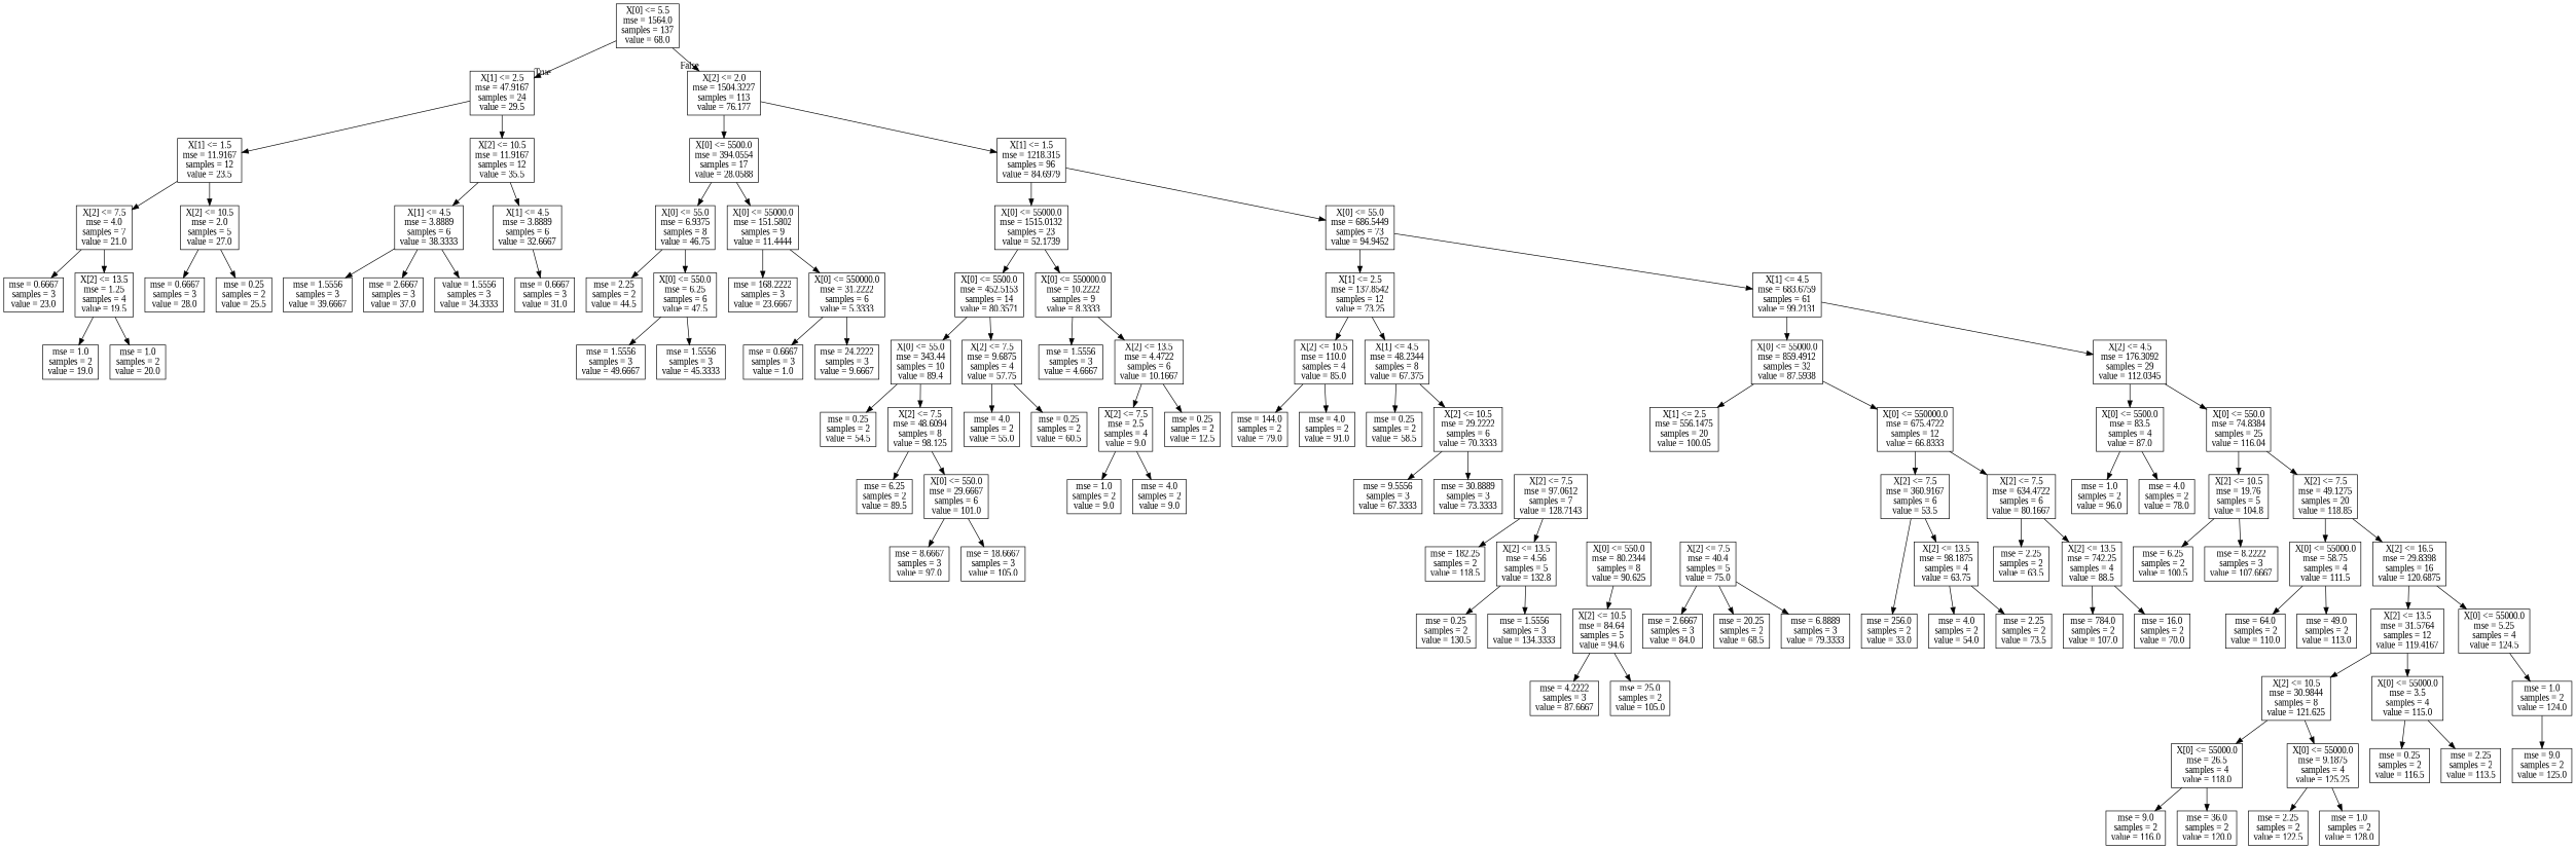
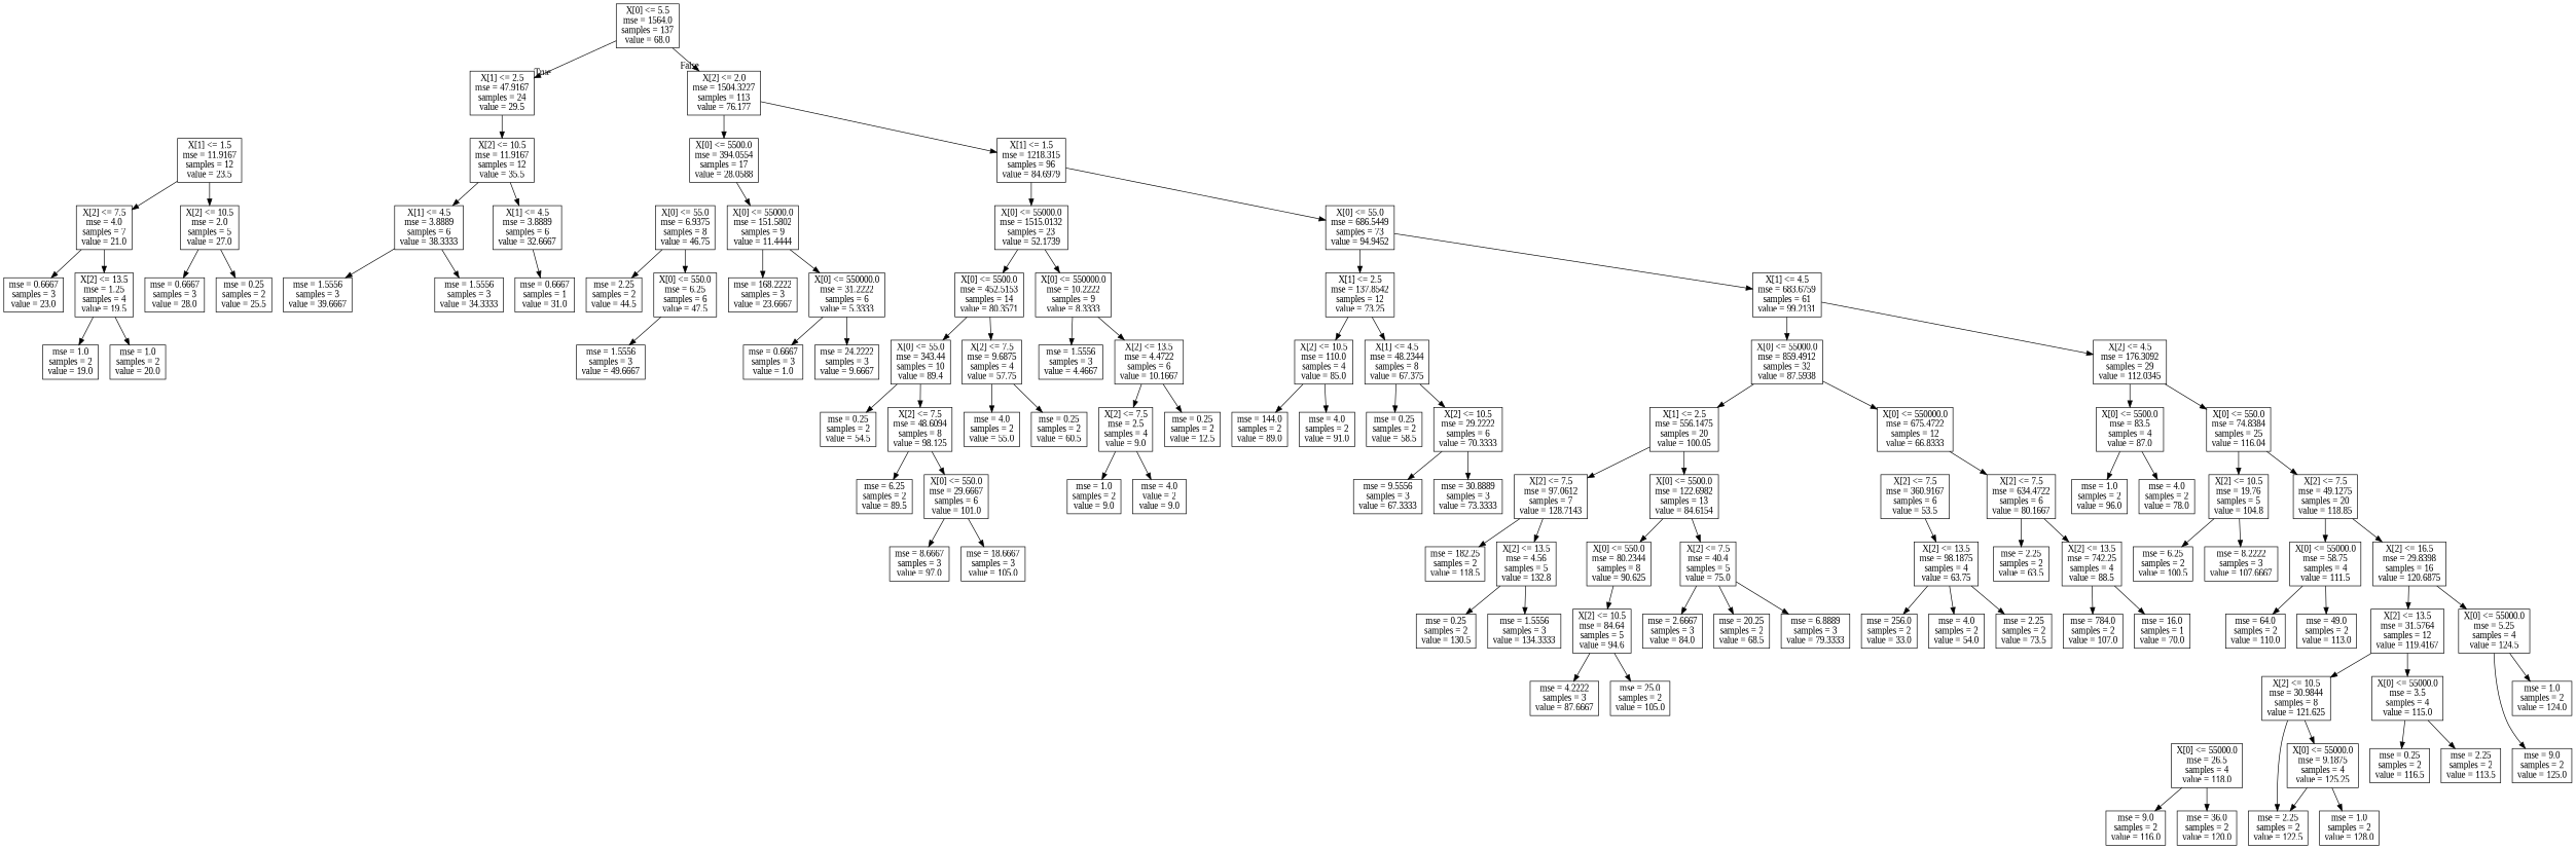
  digraph {
    fontname="Liberation Serif"
    node [fontname="Liberation Serif" shape=box]
    edge [fontname="Liberation Serif"]
    n1 [label="X[0] <= 5.5\nmse = 1564.0\nsamples = 137\nvalue = 68.0"]
    n2 [label="X[1] <= 2.5\nmse = 47.9167\nsamples = 24\nvalue = 29.5"]
    n3 [label="X[2] <= 2.0\nmse = 1504.3227\nsamples = 113\nvalue = 76.177"]
    n4 [label="X[1] <= 1.5\nmse = 11.9167\nsamples = 12\nvalue = 23.5"]
    n5 [label="X[2] <= 10.5\nmse = 11.9167\nsamples = 12\nvalue = 35.5"]
    n6 [label="X[0] <= 5500.0\nmse = 394.0554\nsamples = 17\nvalue = 28.0588"]
    n7 [label="X[1] <= 1.5\nmse = 1218.315\nsamples = 96\nvalue = 84.6979"]
    n8 [label="X[2] <= 7.5\nmse = 4.0\nsamples = 7\nvalue = 21.0"]
    n9 [label="X[2] <= 10.5\nmse = 2.0\nsamples = 5\nvalue = 27.0"]
    n10 [label="X[1] <= 4.5\nmse = 3.8889\nsamples = 6\nvalue = 38.3333"]
    n11 [label="X[1] <= 4.5\nmse = 3.8889\nsamples = 6\nvalue = 32.6667"]
    n12 [label="mse = 0.6667\nsamples = 3\nvalue = 23.0"]
    n13 [label="X[2] <= 13.5\nmse = 1.25\nsamples = 4\nvalue = 19.5"]
    n14 [label="mse = 0.6667\nsamples = 3\nvalue = 28.0"]
    n15 [label="mse = 0.25\nsamples = 2\nvalue = 25.5"]
    n16 [label="mse = 1.0\nsamples = 2\nvalue = 19.0"]
    n17 [label="mse = 1.0\nsamples = 2\nvalue = 20.0"]
    n18 [label="mse = 1.5556\nsamples = 3\nvalue = 39.6667"]
-   n19 [label="mse = 2.6667\nsamples = 3\nvalue = 37.0"]
-   n20 [label="value = 1.5556\nsamples = 3\nvalue = 34.3333"]
-   n21 [label="mse = 0.6667\nsamples = 3\nvalue = 31.0"]
+   n20 [label="mse = 1.5556\nsamples = 3\nvalue = 34.3333"]
+   n21 [label="mse = 0.6667\nsamples = 1\nvalue = 31.0"]
    n22 [label="X[0] <= 55.0\nmse = 6.9375\nsamples = 8\nvalue = 46.75"]
    n23 [label="X[0] <= 55000.0\nmse = 151.5802\nsamples = 9\nvalue = 11.4444"]
    n24 [label="X[0] <= 55000.0\nmse = 1515.0132\nsamples = 23\nvalue = 52.1739"]
    n25 [label="X[0] <= 55.0\nmse = 686.5449\nsamples = 73\nvalue = 94.9452"]
    n26 [label="mse = 2.25\nsamples = 2\nvalue = 44.5"]
    n27 [label="X[0] <= 550.0\nmse = 6.25\nsamples = 6\nvalue = 47.5"]
    n28 [label="mse = 168.2222\nsamples = 3\nvalue = 23.6667"]
    n29 [label="X[0] <= 550000.0\nmse = 31.2222\nsamples = 6\nvalue = 5.3333"]
    n30 [label="mse = 1.5556\nsamples = 3\nvalue = 49.6667"]
-   n31 [label="mse = 1.5556\nsamples = 3\nvalue = 45.3333"]
    n32 [label="mse = 0.6667\nsamples = 3\nvalue = 1.0"]
    n33 [label="mse = 24.2222\nsamples = 3\nvalue = 9.6667"]
    n34 [label="X[0] <= 5500.0\nmse = 452.5153\nsamples = 14\nvalue = 80.3571"]
    n35 [label="X[0] <= 550000.0\nmse = 10.2222\nsamples = 9\nvalue = 8.3333"]
    n36 [label="X[1] <= 2.5\nmse = 137.8542\nsamples = 12\nvalue = 73.25"]
    n37 [label="X[1] <= 4.5\nmse = 683.6759\nsamples = 61\nvalue = 99.2131"]
    n38 [label="X[0] <= 55.0\nmse = 343.44\nsamples = 10\nvalue = 89.4"]
    n39 [label="X[2] <= 7.5\nmse = 9.6875\nsamples = 4\nvalue = 57.75"]
-   n40 [label="mse = 1.5556\nsamples = 3\nvalue = 4.6667"]
+   n40 [label="mse = 1.5556\nsamples = 3\nvalue = 4.4667"]
    n41 [label="X[2] <= 13.5\nmse = 4.4722\nsamples = 6\nvalue = 10.1667"]
    n42 [label="mse = 0.25\nsamples = 2\nvalue = 54.5"]
    n43 [label="X[2] <= 7.5\nmse = 48.6094\nsamples = 8\nvalue = 98.125"]
    n44 [label="mse = 4.0\nsamples = 2\nvalue = 55.0"]
    n45 [label="mse = 0.25\nsamples = 2\nvalue = 60.5"]
    n46 [label="mse = 6.25\nsamples = 2\nvalue = 89.5"]
    n47 [label="X[0] <= 550.0\nmse = 29.6667\nsamples = 6\nvalue = 101.0"]
    n48 [label="mse = 8.6667\nsamples = 3\nvalue = 97.0"]
    n49 [label="mse = 18.6667\nsamples = 3\nvalue = 105.0"]
    n50 [label="X[2] <= 7.5\nmse = 2.5\nsamples = 4\nvalue = 9.0"]
    n51 [label="mse = 0.25\nsamples = 2\nvalue = 12.5"]
    n52 [label="mse = 1.0\nsamples = 2\nvalue = 9.0"]
-   n53 [label="mse = 4.0\nsamples = 2\nvalue = 9.0"]
+   n53 [label="mse = 4.0\nvalue = 2\nvalue = 9.0"]
    n54 [label="X[2] <= 10.5\nmse = 110.0\nsamples = 4\nvalue = 85.0"]
    n55 [label="X[1] <= 4.5\nmse = 48.2344\nsamples = 8\nvalue = 67.375"]
    n56 [label="X[0] <= 55000.0\nmse = 859.4912\nsamples = 32\nvalue = 87.5938"]
    n57 [label="X[2] <= 4.5\nmse = 176.3092\nsamples = 29\nvalue = 112.0345"]
-   n58 [label="mse = 144.0\nsamples = 2\nvalue = 79.0"]
+   n58 [label="mse = 144.0\nsamples = 2\nvalue = 89.0"]
    n59 [label="mse = 4.0\nsamples = 2\nvalue = 91.0"]
    n60 [label="mse = 0.25\nsamples = 2\nvalue = 58.5"]
    n61 [label="X[2] <= 10.5\nmse = 29.2222\nsamples = 6\nvalue = 70.3333"]
    n62 [label="mse = 9.5556\nsamples = 3\nvalue = 67.3333"]
    n63 [label="mse = 30.8889\nsamples = 3\nvalue = 73.3333"]
    n64 [label="X[1] <= 2.5\nmse = 556.1475\nsamples = 20\nvalue = 100.05"]
    n65 [label="X[0] <= 550000.0\nmse = 675.4722\nsamples = 12\nvalue = 66.8333"]
    n66 [label="X[0] <= 5500.0\nmse = 83.5\nsamples = 4\nvalue = 87.0"]
    n67 [label="X[0] <= 550.0\nmse = 74.8384\nsamples = 25\nvalue = 116.04"]
    n68 [label="X[2] <= 7.5\nmse = 97.0612\nsamples = 7\nvalue = 128.7143"]
+   n69 [label="X[0] <= 5500.0\nmse = 122.6982\nsamples = 13\nvalue = 84.6154"]
    n70 [label="X[2] <= 7.5\nmse = 360.9167\nsamples = 6\nvalue = 53.5"]
    n71 [label="X[2] <= 7.5\nmse = 634.4722\nsamples = 6\nvalue = 80.1667"]
    n72 [label="mse = 182.25\nsamples = 2\nvalue = 118.5"]
    n73 [label="X[2] <= 13.5\nmse = 4.56\nsamples = 5\nvalue = 132.8"]
    n74 [label="X[0] <= 550.0\nmse = 80.2344\nsamples = 8\nvalue = 90.625"]
    n75 [label="X[2] <= 7.5\nmse = 40.4\nsamples = 5\nvalue = 75.0"]
    n76 [label="mse = 0.25\nsamples = 2\nvalue = 130.5"]
    n77 [label="mse = 1.5556\nsamples = 3\nvalue = 134.3333"]
    n78 [label="X[2] <= 10.5\nmse = 84.64\nsamples = 5\nvalue = 94.6"]
    n79 [label="mse = 2.6667\nsamples = 3\nvalue = 84.0"]
    n80 [label="mse = 20.25\nsamples = 2\nvalue = 68.5"]
    n81 [label="mse = 6.8889\nsamples = 3\nvalue = 79.3333"]
    n82 [label="mse = 4.2222\nsamples = 3\nvalue = 87.6667"]
    n83 [label="mse = 25.0\nsamples = 2\nvalue = 105.0"]
    n84 [label="mse = 256.0\nsamples = 2\nvalue = 33.0"]
    n85 [label="X[2] <= 13.5\nmse = 98.1875\nsamples = 4\nvalue = 63.75"]
    n86 [label="mse = 2.25\nsamples = 2\nvalue = 63.5"]
    n87 [label="X[2] <= 13.5\nmse = 742.25\nsamples = 4\nvalue = 88.5"]
    n88 [label="mse = 4.0\nsamples = 2\nvalue = 54.0"]
    n89 [label="mse = 2.25\nsamples = 2\nvalue = 73.5"]
    n90 [label="mse = 784.0\nsamples = 2\nvalue = 107.0"]
-   n91 [label="mse = 16.0\nsamples = 2\nvalue = 70.0"]
+   n91 [label="mse = 16.0\nsamples = 1\nvalue = 70.0"]
    n92 [label="mse = 1.0\nsamples = 2\nvalue = 96.0"]
    n93 [label="mse = 4.0\nsamples = 2\nvalue = 78.0"]
    n94 [label="X[2] <= 10.5\nmse = 19.76\nsamples = 5\nvalue = 104.8"]
    n95 [label="X[2] <= 7.5\nmse = 49.1275\nsamples = 20\nvalue = 118.85"]
    n96 [label="mse = 6.25\nsamples = 2\nvalue = 100.5"]
    n97 [label="mse = 8.2222\nsamples = 3\nvalue = 107.6667"]
    n98 [label="X[0] <= 55000.0\nmse = 58.75\nsamples = 4\nvalue = 111.5"]
    n99 [label="X[2] <= 16.5\nmse = 29.8398\nsamples = 16\nvalue = 120.6875"]
    n100 [label="mse = 64.0\nsamples = 2\nvalue = 110.0"]
    n101 [label="mse = 49.0\nsamples = 2\nvalue = 113.0"]
    n102 [label="X[2] <= 13.5\nmse = 31.5764\nsamples = 12\nvalue = 119.4167"]
    n103 [label="X[0] <= 55000.0\nmse = 5.25\nsamples = 4\nvalue = 124.5"]
    n104 [label="X[2] <= 10.5\nmse = 30.9844\nsamples = 8\nvalue = 121.625"]
    n105 [label="X[0] <= 55000.0\nmse = 3.5\nsamples = 4\nvalue = 115.0"]
    n106 [label="mse = 9.0\nsamples = 2\nvalue = 125.0"]
    n107 [label="mse = 1.0\nsamples = 2\nvalue = 124.0"]
    n108 [label="X[0] <= 55000.0\nmse = 26.5\nsamples = 4\nvalue = 118.0"]
    n109 [label="X[0] <= 55000.0\nmse = 9.1875\nsamples = 4\nvalue = 125.25"]
    n110 [label="mse = 0.25\nsamples = 2\nvalue = 116.5"]
    n111 [label="mse = 2.25\nsamples = 2\nvalue = 113.5"]
    n112 [label="mse = 9.0\nsamples = 2\nvalue = 116.0"]
    n113 [label="mse = 36.0\nsamples = 2\nvalue = 120.0"]
    n114 [label="mse = 2.25\nsamples = 2\nvalue = 122.5"]
    n115 [label="mse = 1.0\nsamples = 2\nvalue = 128.0"]
    n1 -> n2 [headlabel=True labelangle=45 labeldistance=2.5]
    n1 -> n3 [headlabel=False labelangle=-45 labeldistance=2.5]
-   n2 -> n4
    n2 -> n5
    n3 -> n6
    n3 -> n7
    n4 -> n8
    n4 -> n9
    n5 -> n10
    n5 -> n11
-   n6 -> n22
    n6 -> n23
    n7 -> n24
    n7 -> n25
    n8 -> n12
    n8 -> n13
    n9 -> n14
    n9 -> n15
    n10 -> n18
-   n10 -> n19
    n10 -> n20
    n11 -> n21
    n13 -> n16
    n13 -> n17
    n22 -> n26
    n22 -> n27
    n23 -> n28
    n23 -> n29
    n24 -> n34
    n24 -> n35
    n25 -> n36
    n25 -> n37
    n27 -> n30
-   n27 -> n31
    n29 -> n32
    n29 -> n33
    n34 -> n38
    n34 -> n39
    n35 -> n40
    n35 -> n41
    n36 -> n54
    n36 -> n55
    n37 -> n56
    n37 -> n57
    n38 -> n42
    n38 -> n43
    n39 -> n44
    n39 -> n45
    n41 -> n50
    n41 -> n51
    n43 -> n46
    n43 -> n47
    n47 -> n48
    n47 -> n49
    n50 -> n52
    n50 -> n53
    n54 -> n58
    n54 -> n59
    n55 -> n60
    n55 -> n61
    n56 -> n64
    n56 -> n65
    n57 -> n66
    n57 -> n67
    n61 -> n62
    n61 -> n63
-   n65 -> n70
+   n64 -> n68
+   n64 -> n69
    n65 -> n71
    n66 -> n92
    n66 -> n93
    n67 -> n94
    n67 -> n95
    n68 -> n72
    n68 -> n73
-   n70 -> n84
+   n69 -> n74
+   n69 -> n75
+   n85 -> n84
    n70 -> n85
    n71 -> n86
    n71 -> n87
    n73 -> n76
    n73 -> n77
    n74 -> n78
    n75 -> n79
    n75 -> n80
    n75 -> n81
    n78 -> n82
    n78 -> n83
    n85 -> n88
    n85 -> n89
    n87 -> n90
    n87 -> n91
    n94 -> n96
    n94 -> n97
    n95 -> n98
    n95 -> n99
    n98 -> n100
    n98 -> n101
    n99 -> n102
    n99 -> n103
    n102 -> n104
    n102 -> n105
-   n107 -> n106
+   n103 -> n106
    n103 -> n107
-   n104 -> n108
+   n104 -> n114
    n104 -> n109
    n105 -> n110
    n105 -> n111
    n108 -> n112
    n108 -> n113
    n109 -> n114
    n109 -> n115
  }
